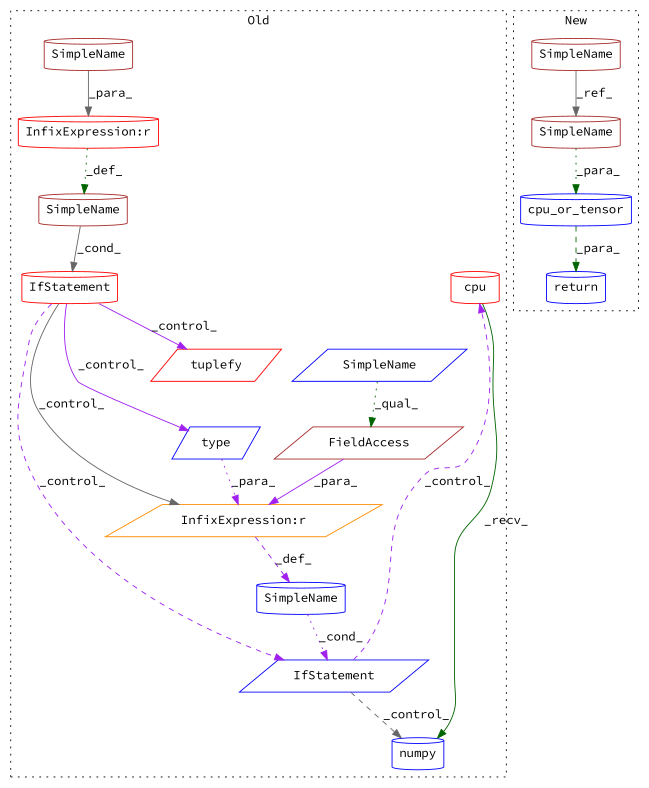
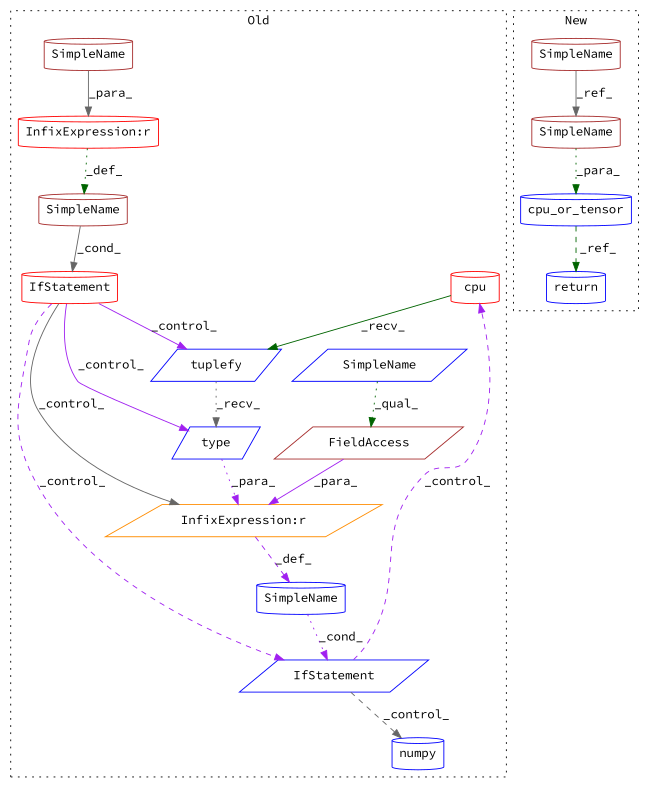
  digraph {
    fontname="Source Code Pro"
    node [a=42 color=blue fontname="Source Code Pro" l=5 shape=cylinder]
    edge [color=purple fontname="Source Code Pro" style=solid]
    n1 [a=32 l=7 label=numpy s=10461]
    n2 [label=SimpleName l=""]
    n3 [a=32 color=red label=cpu s=10455]
    n4 [color=brown label=SimpleName l=""]
    n5 [a=27 color=darkorange l=4 label="InfixExpression:r" s=10418 shape=parallelogram]
    n6 [a=27 color=red l=4 label="InfixExpression:r" s=10375]
    n7 [a=22 color=brown l=13 label=FieldAccess s=10422 shape=parallelogram]
    n8 [a=32 l=6 label=type s=10412 shape=parallelogram]
-   n9 [a=32 color=red l="8,1" label=tuplefy s="10397,10410" shape=parallelogram]
+   n9 [a=32 l="8,1" label=tuplefy s="10397,10410" shape=parallelogram]
    n10 [a=25 color=red l="4,2" label=IfStatement s="10366,10383"]
    n11 [a=25 l="4,2" label=IfStatement s="10393,10435" shape=parallelogram]
    n12 [label=SimpleName s=10422 shape=parallelogram]
    n13 [color=brown label=SimpleName s=10370]
    n14 [a=32 l="16,1" label=cpu_or_tensor s="4514,4545"]
    n15 [color=brown label=SimpleName s=4328]
    n16 [a=41 l=7 label=return s=4507]
    n17 [color=brown label=SimpleName s=4534]
    subgraph cluster_1 {
      label=Old
      style=dotted
      n1
      n2
      n3
      n4
      n5
      n6
      n7
      n8
      n9
      n10
      n11
      n12
      n13
    }
    subgraph cluster_2 {
      label=New
      style=dotted
      n14
      n15
      n16
      n17
    }
    n2 -> n11 [label=_cond_ style=dotted]
-   n3 -> n1 [color=darkgreen label=_recv_]
+   n3 -> n9 [color=darkgreen label=_recv_]
    n4 -> n10 [color=gray40 label=_cond_]
    n5 -> n2 [label=_def_ style=dashed]
    n6 -> n4 [color=darkgreen label=_def_ style=dotted]
    n7 -> n5 [label=_para_]
    n8 -> n5 [label=_para_ style=dotted]
+   n9 -> n8 [color=gray40 label=_recv_ style=dotted]
    n10 -> n5 [color=gray40 label=_control_]
    n10 -> n8 [label=_control_]
    n10 -> n9 [label=_control_]
    n10 -> n11 [label=_control_ style=dashed]
    n11 -> n1 [color=gray40 label=_control_ style=dashed]
    n11 -> n3 [label=_control_ style=dashed]
    n12 -> n7 [color=darkgreen label=_qual_ style=dotted]
    n13 -> n6 [color=gray40 label=_para_]
-   n14 -> n16 [color=darkgreen label=_para_ style=dashed]
+   n14 -> n16 [color=darkgreen label=_ref_ style=dashed]
    n15 -> n17 [color=gray40 label=_ref_]
    n17 -> n14 [color=darkgreen label=_para_ style=dotted]
  }
